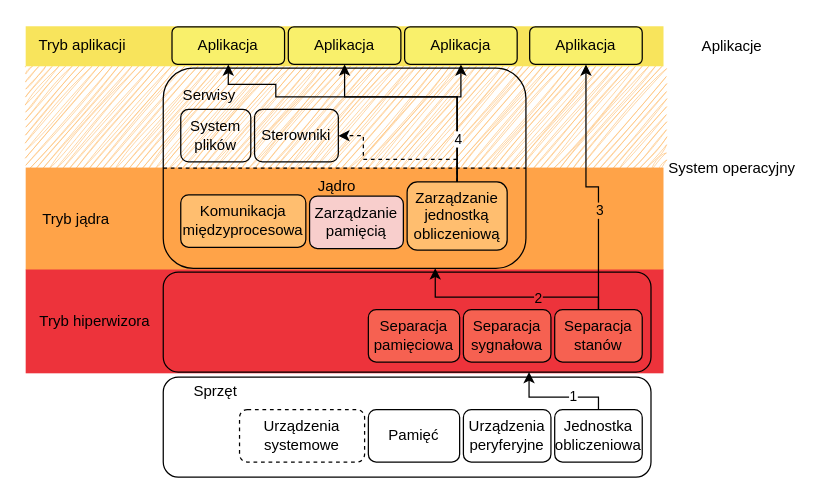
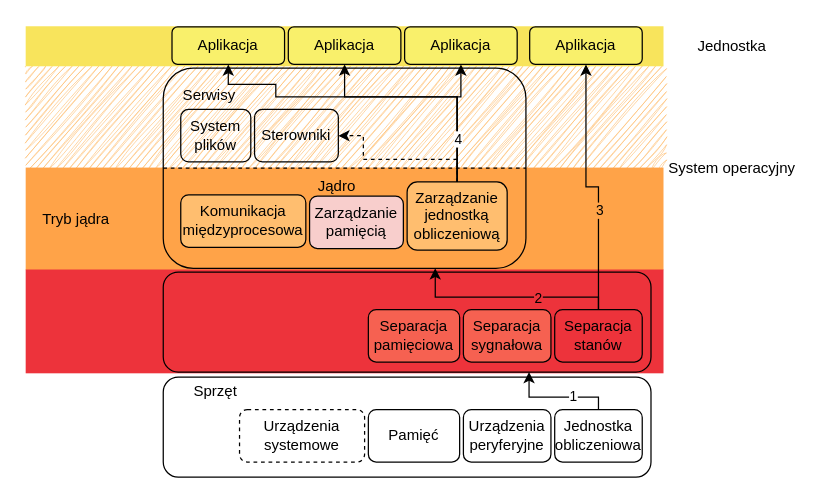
  <mxCell id="0" />
  <mxCell id="1" parent="0" />
  <mxCell id="2" value="" style="rounded=0;whiteSpace=wrap;html=1;strokeColor=none;fillColor=#ffbe6f;glass=0;sketch=1;curveFitting=1;jiggle=2;" vertex="1" parent="1"><mxGeometry x="20" y="52.5" width="510" height="81" as="geometry" /></mxCell>
  <mxCell id="3" value="" style="rounded=0;whiteSpace=wrap;html=1;strokeColor=none;fillColor=#f8e45c;glass=0;" vertex="1" parent="1"><mxGeometry x="20" y="20.5" width="510" height="32" as="geometry" /></mxCell>
  <mxCell id="4" value="" style="rounded=0;whiteSpace=wrap;html=1;strokeColor=none;fillColor=#ffa348;glass=0;" vertex="1" parent="1"><mxGeometry x="20" y="133.5" width="510" height="82" as="geometry" /></mxCell>
  <mxCell id="5" value="" style="rounded=0;whiteSpace=wrap;html=1;strokeColor=none;fillColor=#ed333b;" vertex="1" parent="1"><mxGeometry x="20" y="215" width="510" height="83" as="geometry" /></mxCell>
  <mxCell id="6" value="" style="rounded=1;whiteSpace=wrap;html=1;fillColor=none;" vertex="1" parent="1"><mxGeometry x="130" y="54" width="290" height="160" as="geometry" /></mxCell>
  <mxCell id="7" value="Aplikacja" style="rounded=1;whiteSpace=wrap;html=1;fillColor=#f9f06b;" vertex="1" parent="1"><mxGeometry x="137" y="21" width="90" height="30" as="geometry" /></mxCell>
  <mxCell id="8" value="&lt;div align=&quot;center&quot;&gt;Komunikacja&lt;/div&gt;&lt;div align=&quot;center&quot;&gt;międzyprocesowa&lt;br&gt;&lt;/div&gt;" style="rounded=1;whiteSpace=wrap;html=1;fillColor=#ffbe6f;align=center;" vertex="1" parent="1"><mxGeometry x="144" y="155.25" width="100" height="42" as="geometry" /></mxCell>
  <mxCell id="9" value="&lt;div&gt;Zarządzanie&lt;/div&gt;&lt;div&gt;pamięcią&lt;br&gt;&lt;/div&gt;" style="rounded=1;whiteSpace=wrap;html=1;fillColor=#f8cecc;" vertex="1" parent="1"><mxGeometry x="247" y="156.25" width="75" height="42" as="geometry" /></mxCell>
  <mxCell id="10" style="edgeStyle=orthogonalEdgeStyle;rounded=0;orthogonalLoop=1;jettySize=auto;html=1;exitX=0.5;exitY=0;exitDx=0;exitDy=0;entryX=0.5;entryY=1;entryDx=0;entryDy=0;" edge="1" parent="1" source="15" target="19"><mxGeometry relative="1" as="geometry"><Array as="points"><mxPoint x="365" y="77" /><mxPoint x="368" y="77" /></Array></mxGeometry></mxCell>
  <mxCell id="11" style="edgeStyle=orthogonalEdgeStyle;rounded=0;orthogonalLoop=1;jettySize=auto;html=1;exitX=0.5;exitY=0;exitDx=0;exitDy=0;entryX=0.5;entryY=1;entryDx=0;entryDy=0;" edge="1" parent="1" source="15" target="18"><mxGeometry relative="1" as="geometry"><Array as="points"><mxPoint x="365" y="77" /><mxPoint x="275" y="77" /></Array></mxGeometry></mxCell>
  <mxCell id="12" style="edgeStyle=orthogonalEdgeStyle;rounded=0;orthogonalLoop=1;jettySize=auto;html=1;exitX=0.5;exitY=0;exitDx=0;exitDy=0;entryX=0.5;entryY=1;entryDx=0;entryDy=0;" edge="1" parent="1" source="15" target="7"><mxGeometry relative="1" as="geometry"><Array as="points"><mxPoint x="365" y="77" /><mxPoint x="220" y="77" /><mxPoint x="220" y="67" /><mxPoint x="182" y="67" /></Array></mxGeometry></mxCell>
  <mxCell id="13" value="4" style="edgeLabel;html=1;align=center;verticalAlign=middle;resizable=0;points=[];" vertex="1" connectable="0" parent="12"><mxGeometry x="-0.744" relative="1" as="geometry"><mxPoint as="offset" /></mxGeometry></mxCell>
  <mxCell id="14" style="edgeStyle=orthogonalEdgeStyle;rounded=0;orthogonalLoop=1;jettySize=auto;html=1;exitX=0.5;exitY=0;exitDx=0;exitDy=0;entryX=1;entryY=0.5;entryDx=0;entryDy=0;dashed=1;" edge="1" parent="1" source="15" target="43"><mxGeometry relative="1" as="geometry"><Array as="points"><mxPoint x="365" y="127" /><mxPoint x="290" y="127" /><mxPoint x="290" y="108" /></Array></mxGeometry></mxCell>
  <mxCell id="15" value="&lt;div&gt;Zarządzanie&lt;/div&gt;&lt;div&gt;jednostką&lt;/div&gt;&lt;div&gt;obliczeniową&lt;br&gt;&lt;/div&gt;" style="rounded=1;whiteSpace=wrap;html=1;fillColor=#ffbe6f;" vertex="1" parent="1"><mxGeometry x="325" y="145" width="80" height="54.5" as="geometry" /></mxCell>
  <mxCell id="16" value="System operacyjny" style="text;html=1;align=center;verticalAlign=middle;whiteSpace=wrap;rounded=0;" vertex="1" parent="1"><mxGeometry x="530" y="120" width="110" height="28" as="geometry" /></mxCell>
  <mxCell id="17" value="Jądro" style="text;html=1;align=center;verticalAlign=middle;whiteSpace=wrap;rounded=0;" vertex="1" parent="1"><mxGeometry x="239" y="134" width="60" height="30" as="geometry" /></mxCell>
  <mxCell id="18" value="Aplikacja" style="rounded=1;whiteSpace=wrap;html=1;fillColor=#f9f06b;" vertex="1" parent="1"><mxGeometry x="230" y="21" width="90" height="30" as="geometry" /></mxCell>
  <mxCell id="19" value="Aplikacja" style="rounded=1;whiteSpace=wrap;html=1;fillColor=#f9f06b;" vertex="1" parent="1"><mxGeometry x="323" y="21" width="90" height="30" as="geometry" /></mxCell>
  <mxCell id="20" value="System plików" style="rounded=1;whiteSpace=wrap;html=1;fillColor=none;align=center;" vertex="1" parent="1"><mxGeometry x="144" y="87" width="56" height="42" as="geometry" /></mxCell>
  <mxCell id="21" value="Serwisy" style="text;html=1;align=center;verticalAlign=middle;whiteSpace=wrap;rounded=0;" vertex="1" parent="1"><mxGeometry x="137" y="61" width="60" height="30" as="geometry" /></mxCell>
  <mxCell id="22" value="" style="endArrow=none;dashed=1;html=1;rounded=0;entryX=1;entryY=0.5;entryDx=0;entryDy=0;exitX=0;exitY=0.5;exitDx=0;exitDy=0;" edge="1" parent="1" source="6" target="6"><mxGeometry width="50" height="50" relative="1" as="geometry"><mxPoint x="190" y="94" as="sourcePoint" /><mxPoint x="240" y="44" as="targetPoint" /></mxGeometry></mxCell>
  <mxCell id="23" value="Aplikacja" style="rounded=1;whiteSpace=wrap;html=1;fillColor=#f9f06b;" vertex="1" parent="1"><mxGeometry x="423" y="21" width="90" height="30" as="geometry" /></mxCell>
  <mxCell id="24" value="" style="rounded=1;whiteSpace=wrap;html=1;fillColor=none;" vertex="1" parent="1"><mxGeometry x="130" y="217" width="390" height="80" as="geometry" /></mxCell>
  <mxCell id="25" value="Separacja pamięciowa" style="rounded=1;whiteSpace=wrap;html=1;fillColor=#f66151;align=center;" vertex="1" parent="1"><mxGeometry x="294" y="247" width="73" height="42" as="geometry" /></mxCell>
  <mxCell id="26" value="Separacja sygnałowa" style="rounded=1;whiteSpace=wrap;html=1;fillColor=#f66151;align=center;" vertex="1" parent="1"><mxGeometry x="370" y="247" width="70" height="42" as="geometry" /></mxCell>
  <mxCell id="27" style="edgeStyle=orthogonalEdgeStyle;rounded=0;orthogonalLoop=1;jettySize=auto;html=1;exitX=0.5;exitY=0;exitDx=0;exitDy=0;entryX=0.75;entryY=1;entryDx=0;entryDy=0;labelBackgroundColor=none;" edge="1" parent="1" source="31" target="6"><mxGeometry relative="1" as="geometry"><Array as="points"><mxPoint x="478" y="237" /><mxPoint x="348" y="237" /></Array></mxGeometry></mxCell>
  <mxCell id="28" value="2" style="edgeLabel;html=1;align=center;verticalAlign=middle;resizable=0;points=[];labelBackgroundColor=#ed333b;" vertex="1" connectable="0" parent="27"><mxGeometry x="-0.282" relative="1" as="geometry"><mxPoint as="offset" /></mxGeometry></mxCell>
  <mxCell id="29" style="edgeStyle=orthogonalEdgeStyle;rounded=0;orthogonalLoop=1;jettySize=auto;html=1;exitX=0.5;exitY=0;exitDx=0;exitDy=0;" edge="1" parent="1" source="31" target="23"><mxGeometry relative="1" as="geometry" /></mxCell>
  <mxCell id="30" value="3" style="edgeLabel;html=1;align=center;verticalAlign=middle;resizable=0;points=[];labelBackgroundColor=#ffa348;" vertex="1" connectable="0" parent="29"><mxGeometry x="-0.226" relative="1" as="geometry"><mxPoint as="offset" /></mxGeometry></mxCell>
- <mxCell id="31" value="&lt;div&gt;Separacja&lt;/div&gt;&lt;div&gt;stanów&lt;br&gt;&lt;/div&gt;" style="rounded=1;whiteSpace=wrap;html=1;fillColor=#f66151;align=center;" vertex="1" parent="1"><mxGeometry x="443" y="247" width="70" height="42" as="geometry" /></mxCell>
+ <mxCell id="31" value="&lt;div&gt;Separacja&lt;/div&gt;&lt;div&gt;stanów&lt;br&gt;&lt;/div&gt;" style="rounded=1;whiteSpace=wrap;html=1;fillColor=#ed333b;align=center;" vertex="1" parent="1"><mxGeometry x="443" y="247" width="70" height="42" as="geometry" /></mxCell>
  <mxCell id="32" value="Tryb jądra" style="text;html=1;align=center;verticalAlign=middle;resizable=0;points=[];autosize=1;strokeColor=none;fillColor=none;" vertex="1" parent="1"><mxGeometry x="20" y="159.5" width="80" height="30" as="geometry" /></mxCell>
- <mxCell id="33" value="Tryb aplikacji" style="text;html=1;align=center;verticalAlign=middle;resizable=0;points=[];autosize=1;strokeColor=none;fillColor=none;" vertex="1" parent="1"><mxGeometry x="20" y="21" width="90" height="30" as="geometry" /></mxCell>
- <mxCell id="34" value="Tryb hiperwizora" style="text;html=1;align=center;verticalAlign=middle;resizable=0;points=[];autosize=1;strokeColor=none;fillColor=none;" vertex="1" parent="1"><mxGeometry x="20" y="242" width="110" height="30" as="geometry" /></mxCell>
  <mxCell id="35" value="" style="rounded=1;whiteSpace=wrap;html=1;fillColor=none;" vertex="1" parent="1"><mxGeometry x="130" y="301" width="390" height="80" as="geometry" /></mxCell>
  <mxCell id="36" value="&lt;div&gt;Sprzęt&lt;/div&gt;" style="text;html=1;align=center;verticalAlign=middle;whiteSpace=wrap;rounded=0;" vertex="1" parent="1"><mxGeometry x="117" y="299" width="110" height="28" as="geometry" /></mxCell>
  <mxCell id="37" value="Urządzenia systemowe" style="rounded=1;whiteSpace=wrap;html=1;fillColor=none;align=center;dashed=1;" vertex="1" parent="1"><mxGeometry x="191" y="327" width="100" height="42" as="geometry" /></mxCell>
  <mxCell id="38" value="Pamięć" style="rounded=1;whiteSpace=wrap;html=1;fillColor=none;align=center;" vertex="1" parent="1"><mxGeometry x="294" y="327" width="73" height="42" as="geometry" /></mxCell>
  <mxCell id="39" value="Urządzenia peryferyjne" style="rounded=1;whiteSpace=wrap;html=1;fillColor=none;align=center;" vertex="1" parent="1"><mxGeometry x="370" y="327" width="70" height="42" as="geometry" /></mxCell>
  <mxCell id="40" style="edgeStyle=orthogonalEdgeStyle;rounded=0;orthogonalLoop=1;jettySize=auto;html=1;exitX=0.5;exitY=0;exitDx=0;exitDy=0;entryX=0.75;entryY=1;entryDx=0;entryDy=0;" edge="1" parent="1" source="42" target="24"><mxGeometry relative="1" as="geometry"><Array as="points"><mxPoint x="478" y="317" /><mxPoint x="423" y="317" /></Array></mxGeometry></mxCell>
  <mxCell id="41" value="1" style="edgeLabel;html=1;align=center;verticalAlign=middle;resizable=0;points=[];" vertex="1" connectable="0" parent="40"><mxGeometry x="-0.275" y="-1" relative="1" as="geometry"><mxPoint as="offset" /></mxGeometry></mxCell>
  <mxCell id="42" value="&lt;div&gt;Jednostka&lt;/div&gt;&lt;div&gt;obliczeniowa&lt;br&gt;&lt;/div&gt;" style="rounded=1;whiteSpace=wrap;html=1;fillColor=none;align=center;" vertex="1" parent="1"><mxGeometry x="443" y="327" width="70" height="42" as="geometry" /></mxCell>
  <mxCell id="43" value="Sterowniki" style="rounded=1;whiteSpace=wrap;html=1;fillColor=none;align=center;" vertex="1" parent="1"><mxGeometry x="203" y="87" width="67" height="42" as="geometry" /></mxCell>
- <mxCell id="44" value="Aplikacje" style="text;html=1;align=center;verticalAlign=middle;whiteSpace=wrap;rounded=0;" vertex="1" parent="1"><mxGeometry x="530" y="23" width="110" height="28" as="geometry" /></mxCell>
+ <mxCell id="44" value="Jednostka" style="text;html=1;align=center;verticalAlign=middle;whiteSpace=wrap;rounded=0;" vertex="1" parent="1"><mxGeometry x="530" y="23" width="110" height="28" as="geometry" /></mxCell>
